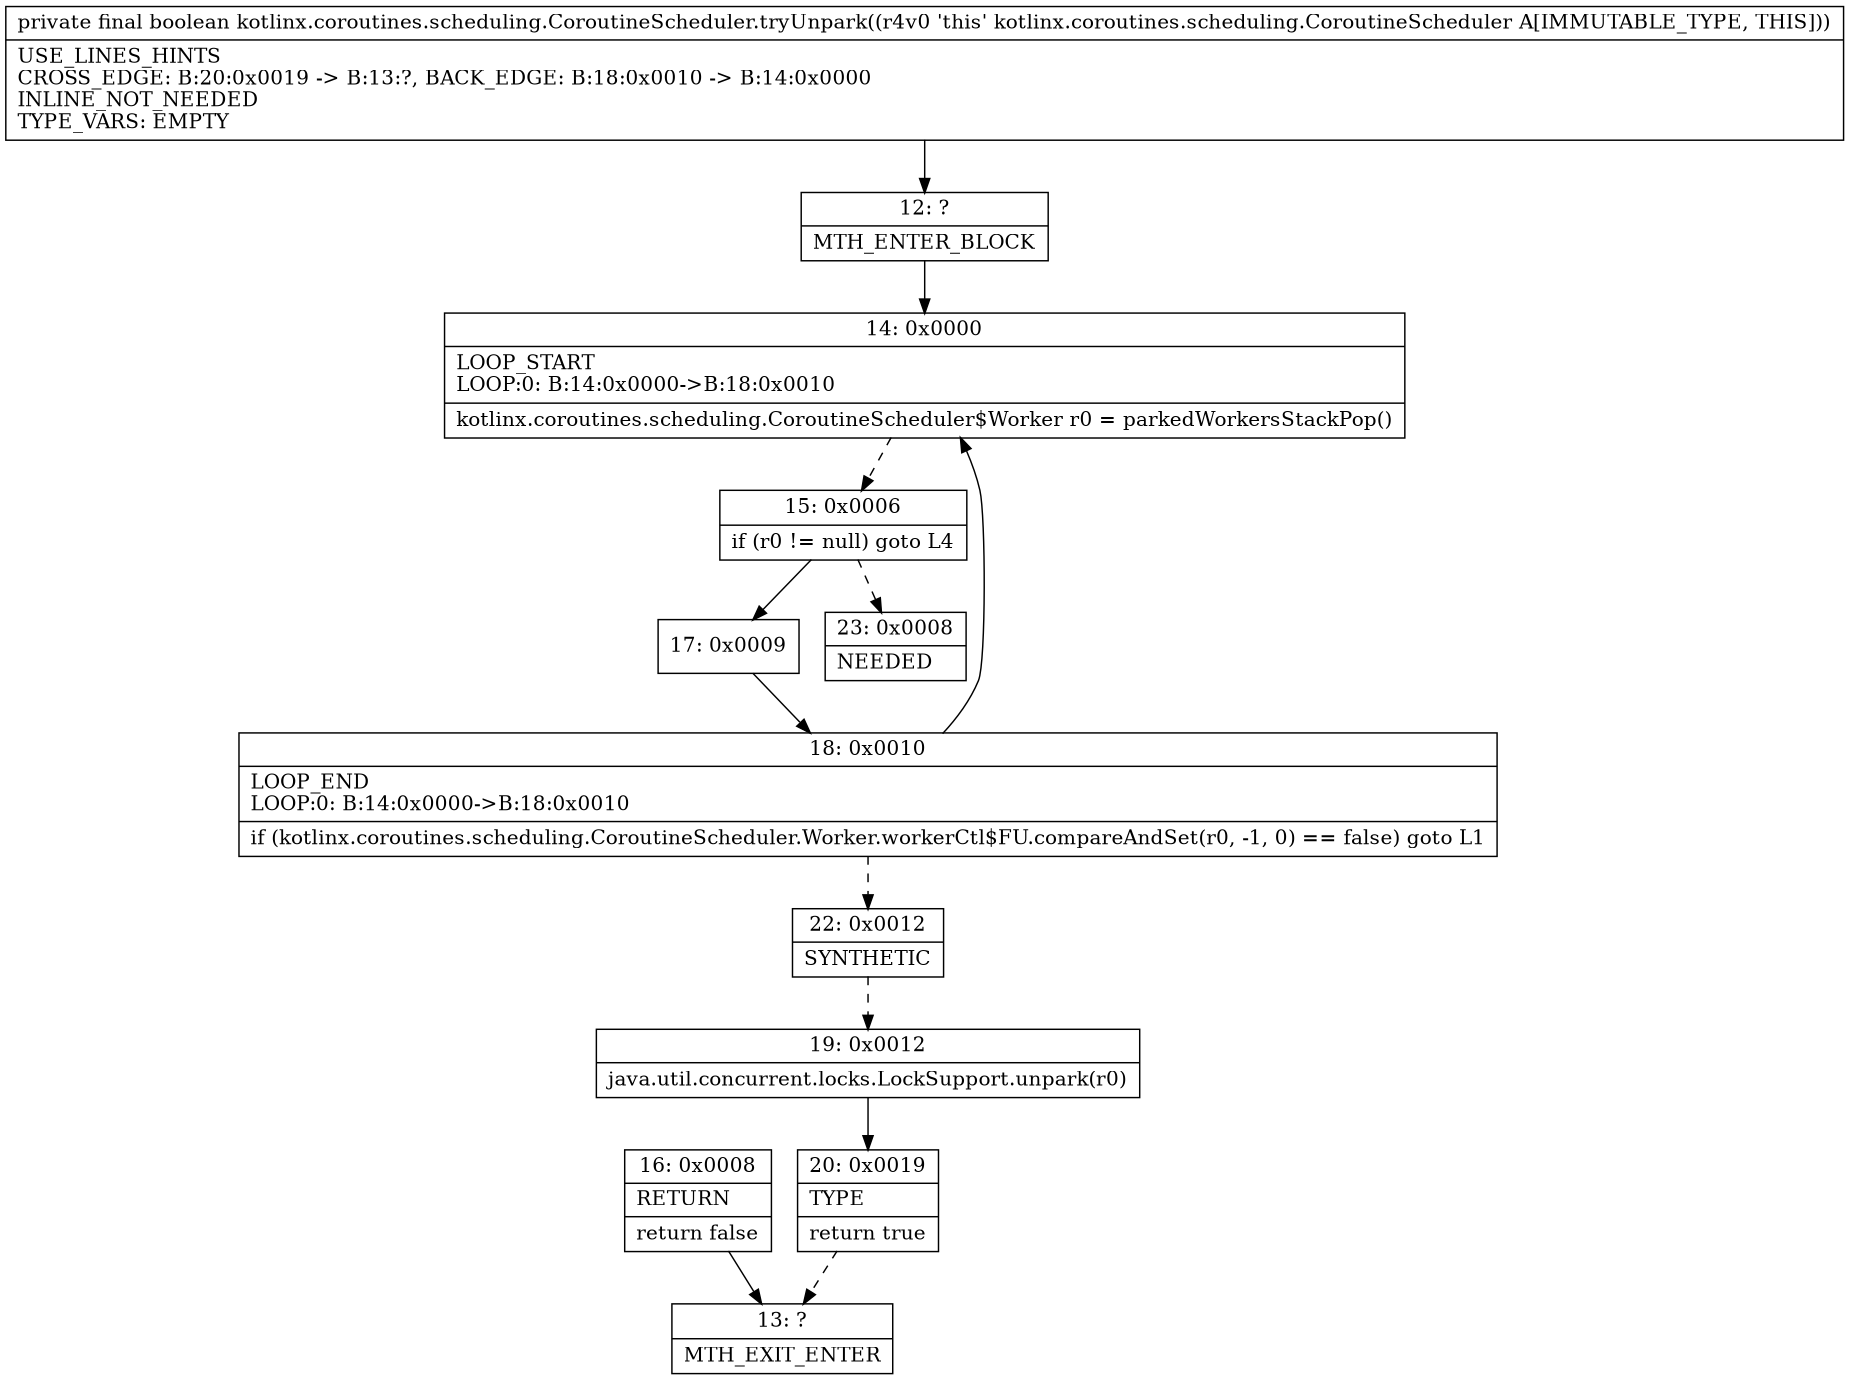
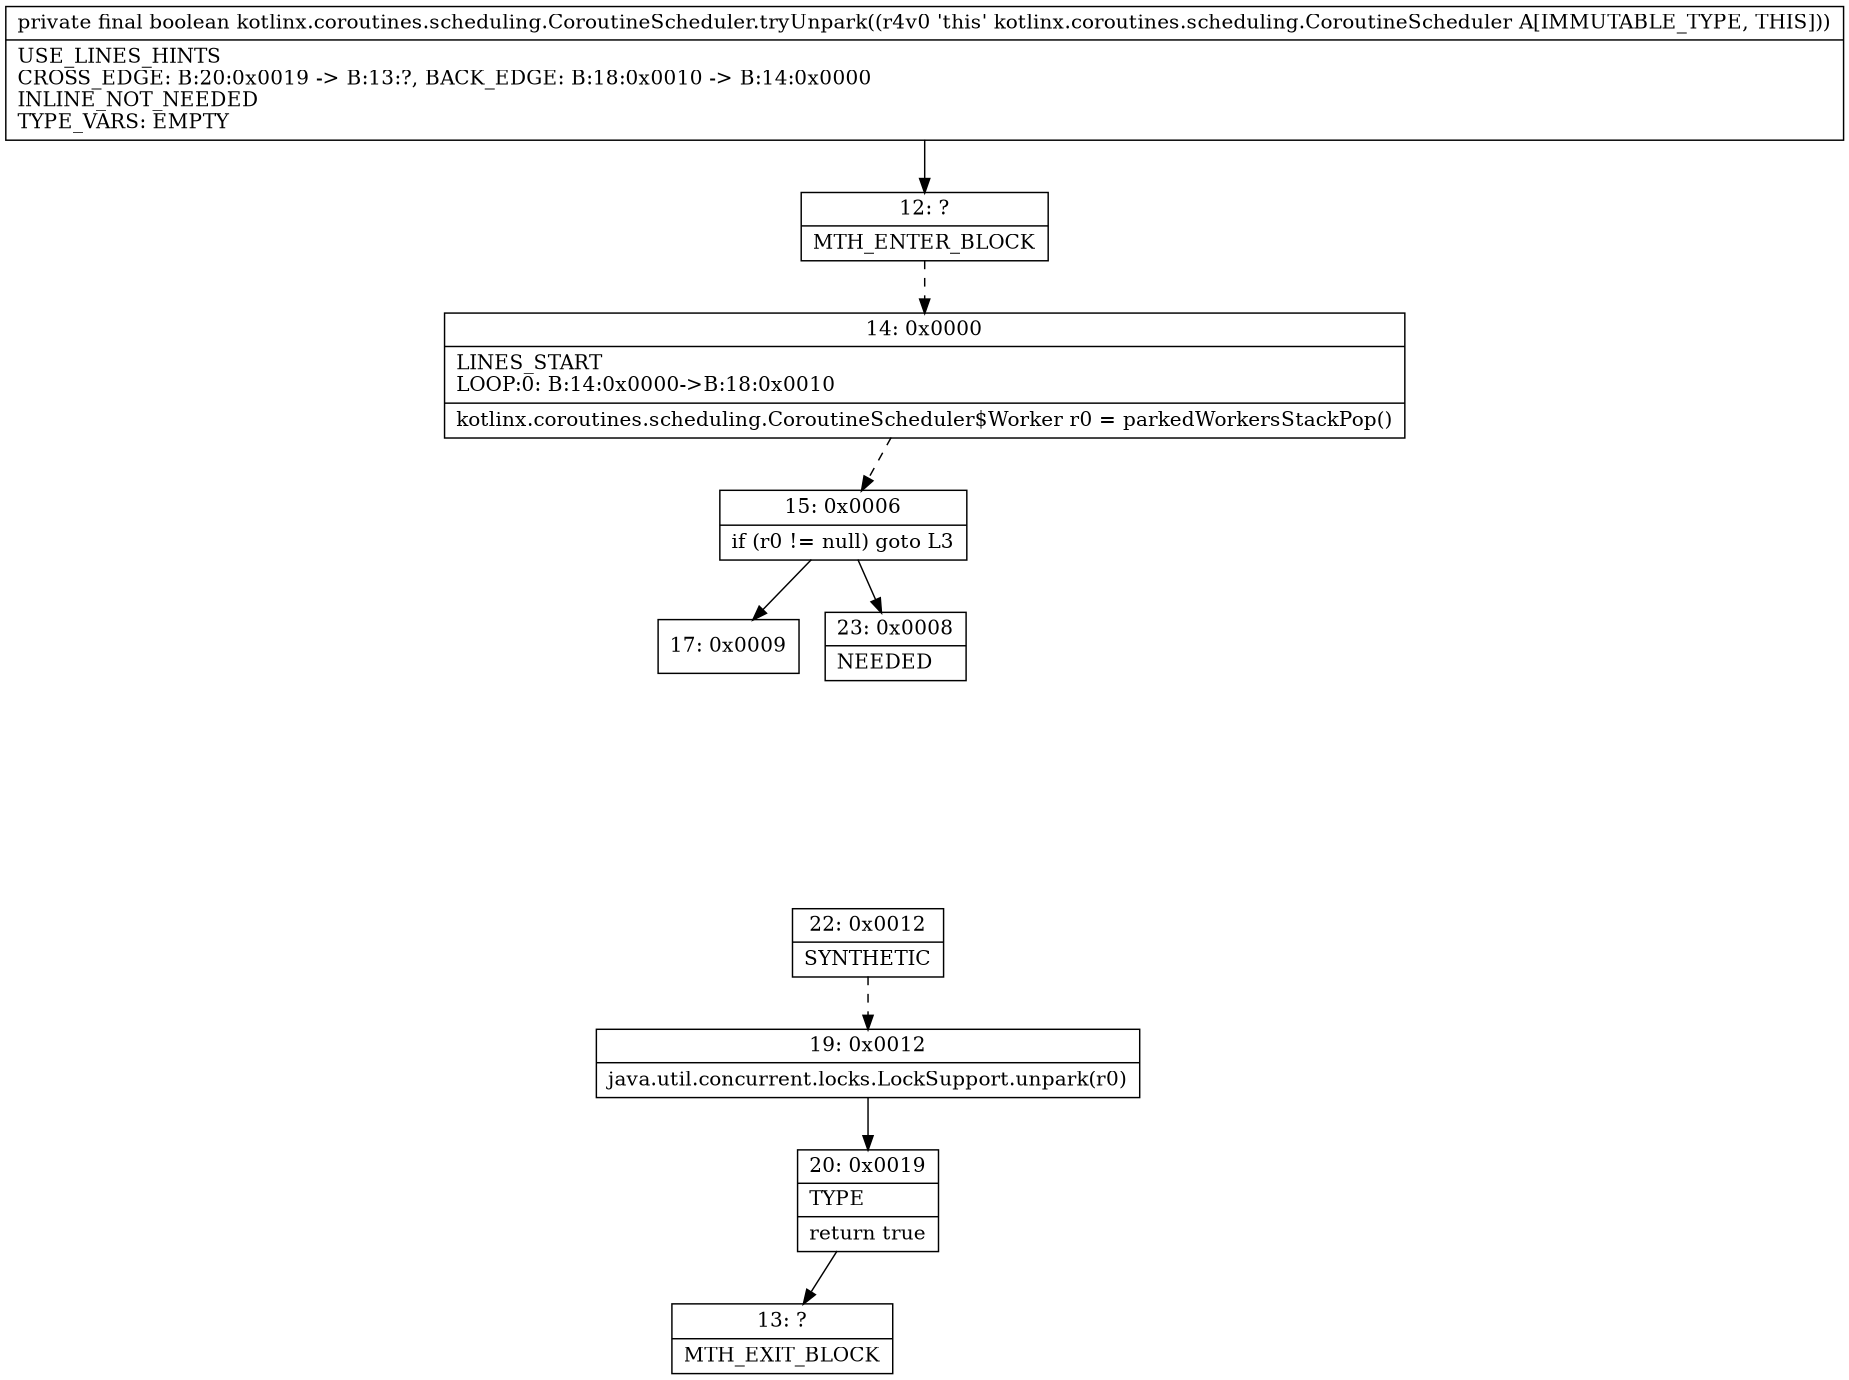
  digraph {
    node [shape=record]
    n1 [label="{12\:\ ?|MTH_ENTER_BLOCK\l}"]
-   n2 [label="{14\:\ 0x0000|LOOP_START\lLOOP:0: B:14:0x0000\-\>B:18:0x0010\l|kotlinx.coroutines.scheduling.CoroutineScheduler$Worker r0 = parkedWorkersStackPop()\l}"]
-   n3 [label="{15\:\ 0x0006|if (r0 != null) goto L4\l}"]
+   n2 [label="{14\:\ 0x0000|LINES_START\lLOOP:0: B:14:0x0000\-\>B:18:0x0010\l|kotlinx.coroutines.scheduling.CoroutineScheduler$Worker r0 = parkedWorkersStackPop()\l}"]
+   n3 [label="{15\:\ 0x0006|if (r0 != null) goto L3\l}"]
    n4 [label="{17\:\ 0x0009}"]
    n5 [label="{23\:\ 0x0008|NEEDED\l}"]
-   n6 [label="{18\:\ 0x0010|LOOP_END\lLOOP:0: B:14:0x0000\-\>B:18:0x0010\l|if (kotlinx.coroutines.scheduling.CoroutineScheduler.Worker.workerCtl$FU.compareAndSet(r0, \-1, 0) == false) goto L1\l}"]
    n7 [label="{22\:\ 0x0012|SYNTHETIC\l}"]
    n8 [label="{19\:\ 0x0012|java.util.concurrent.locks.LockSupport.unpark(r0)\l}"]
    n9 [label="{20\:\ 0x0019|TYPE\l|return true\l}"]
-   n10 [label="{13\:\ ?|MTH_EXIT_ENTER\l}"]
-   n11 [label="{16\:\ 0x0008|RETURN\l|return false\l}"]
+   n10 [label="{13\:\ ?|MTH_EXIT_BLOCK\l}"]
    n12 [label="{private final boolean kotlinx.coroutines.scheduling.CoroutineScheduler.tryUnpark((r4v0 'this' kotlinx.coroutines.scheduling.CoroutineScheduler A[IMMUTABLE_TYPE, THIS]))  | USE_LINES_HINTS\lCROSS_EDGE: B:20:0x0019 \-\> B:13:?, BACK_EDGE: B:18:0x0010 \-\> B:14:0x0000\lINLINE_NOT_NEEDED\lTYPE_VARS: EMPTY\l}"]
-   n1 -> n2
+   n1 -> n2 [style=dashed]
    n2 -> n3 [style=dashed]
    n3 -> n4
-   n3 -> n5 [style=dashed]
-   n4 -> n6
-   n6 -> n2
-   n6 -> n7 [style=dashed]
+   n3 -> n5 [style=solid]
    n7 -> n8 [style=dashed]
    n8 -> n9
-   n9 -> n10 [style=dashed]
-   n11 -> n10
+   n9 -> n10
    n12 -> n1
  }
